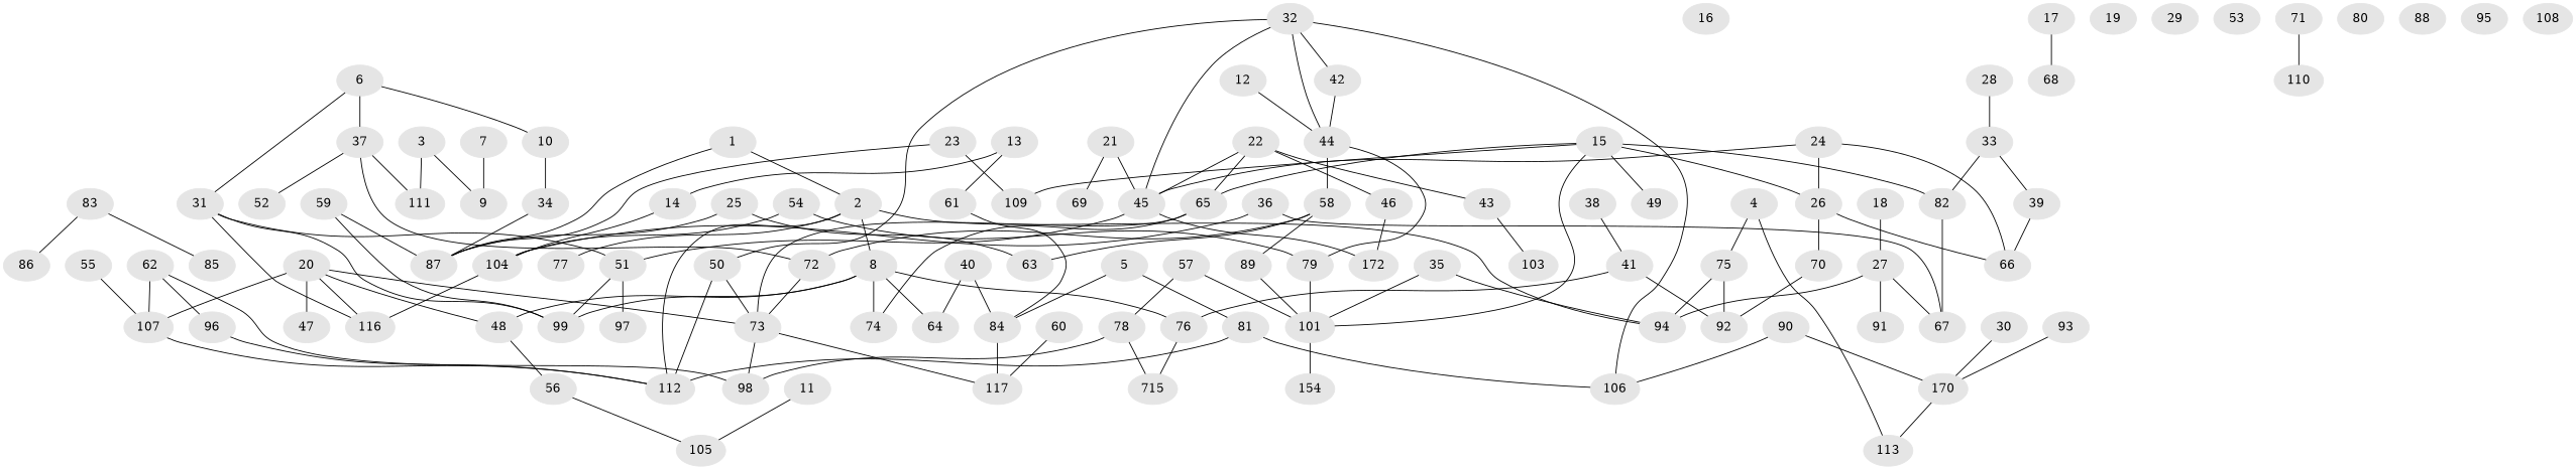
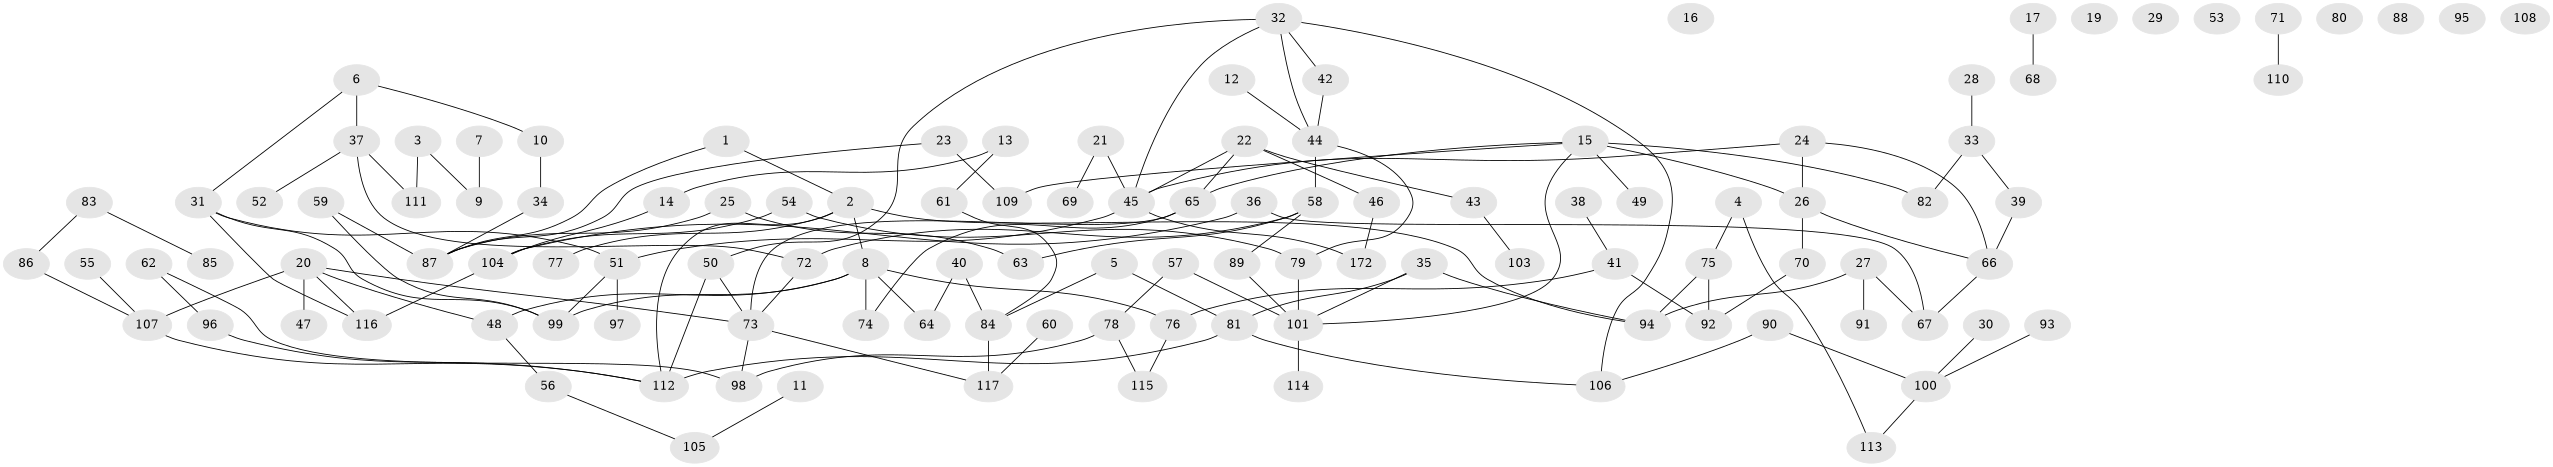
  graph {
    node [color=gray90 style=filled]
    1
    2
    87
    8
    77
    94
    112
    48
    64
    74
    76
    99
    3
    9
    111
    4
    75
    113
    92
    5
    81
    84
    106
    117
    6
    10
    31
    37
    34
    116
    51
    52
    72
    7
    56
-   115 [label=715]
+   115
    11
    105
    12
    44
    58
    79
    13
    14
    61
    104
    15
    26
    49
    65
    82
    101
    109
    66
    70
    73
-   114 [label=154]
+   114
    16
    17
    68
-   18
    27
    67
    91
    19
    20
    47
    107
    98
    21
    45
    69
    n73 [label=172]
    22
    43
    46
    103
    23
    24
    25
    63
    28
    33
    39
    29
    30
-   100 [label=170]
+   100
    97
    32
    42
    50
    35
    36
    38
    41
    40
    89
    53
    54
    55
    57
    78
    59
    60
    62
    96
    71
    110
    80
    83
    85
    86
    88
    90
    93
    95
    108
    1 -- 2
    1 -- 87
    2 -- 8
    2 -- 77
    2 -- 94
    2 -- 112
    8 -- 48
    8 -- 64
    8 -- 74
    8 -- 76
    8 -- 99
    48 -- 56
    76 -- 115
    3 -- 9
    3 -- 111
    4 -- 75
    4 -- 113
    75 -- 94
    75 -- 92
    5 -- 81
    5 -- 84
    81 -- 112
    81 -- 106
    84 -- 117
    6 -- 10
    6 -- 31
    6 -- 37
    10 -- 34
    31 -- 99
    31 -- 116
    31 -- 51
    37 -- 111
    37 -- 52
    37 -- 72
    34 -- 87
    51 -- 99
    51 -- 97
    72 -- 73
    7 -- 9
    56 -- 105
    11 -- 105
    12 -- 44
    44 -- 58
    44 -- 79
    58 -- 72
    58 -- 63
    58 -- 89
    79 -- 101
    13 -- 14
    13 -- 61
    14 -- 104
    61 -- 84
    104 -- 116
    15 -- 26
    15 -- 49
    15 -- 65
    15 -- 82
    15 -- 101
    15 -- 109
    26 -- 66
    26 -- 70
    65 -- 74
    65 -- 73
    101 -- 114
-   82 -- 67
+   66 -- 67
    70 -- 92
    73 -- 117
    73 -- 98
    17 -- 68
-   18 -- 27
    27 -- 94
    27 -- 67
    27 -- 91
    20 -- 48
    20 -- 116
    20 -- 73
    20 -- 47
    20 -- 107
    107 -- 112
    21 -- 45
    21 -- 69
    45 -- 51
    45 -- n73
    22 -- 65
    22 -- 45
    22 -- 43
    22 -- 46
    43 -- 103
    46 -- n73
    23 -- 87
    23 -- 109
    24 -- 26
    24 -- 66
    24 -- 45
    25 -- 87
    25 -- 63
    28 -- 33
    33 -- 82
    33 -- 39
    39 -- 66
    30 -- 100
    100 -- 113
    32 -- 106
    32 -- 44
    32 -- 45
    32 -- 42
    32 -- 50
    42 -- 44
    50 -- 112
    50 -- 73
    35 -- 94
+   35 -- 81
    35 -- 101
    36 -- 104
    36 -- 67
    38 -- 41
    41 -- 76
    41 -- 92
    40 -- 64
    40 -- 84
    89 -- 101
    54 -- 79
    54 -- 104
    55 -- 107
    57 -- 101
    57 -- 78
    78 -- 115
    78 -- 98
    59 -- 87
    59 -- 99
    60 -- 117
    62 -- 98
    62 -- 96
    96 -- 112
    71 -- 110
    83 -- 85
    83 -- 86
-   62 -- 107
+   86 -- 107
    90 -- 106
    90 -- 100
    93 -- 100
  }
